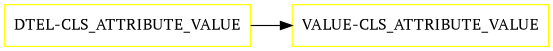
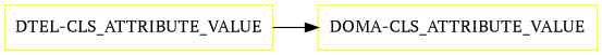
  digraph {
    rankdir=LR
    fontname="PT Serif"
    node [color=yellow shape=box fontname="PT Serif"]
    "DTEL-CLS_ATTRIBUTE_VALUE"
-   "DOMA-CLS_ATTRIBUTE_VALUE" [label="VALUE-CLS_ATTRIBUTE_VALUE"]
+   "DOMA-CLS_ATTRIBUTE_VALUE"
    "DTEL-CLS_ATTRIBUTE_VALUE" -> "DOMA-CLS_ATTRIBUTE_VALUE" [fontname="PT Serif"]
  }
